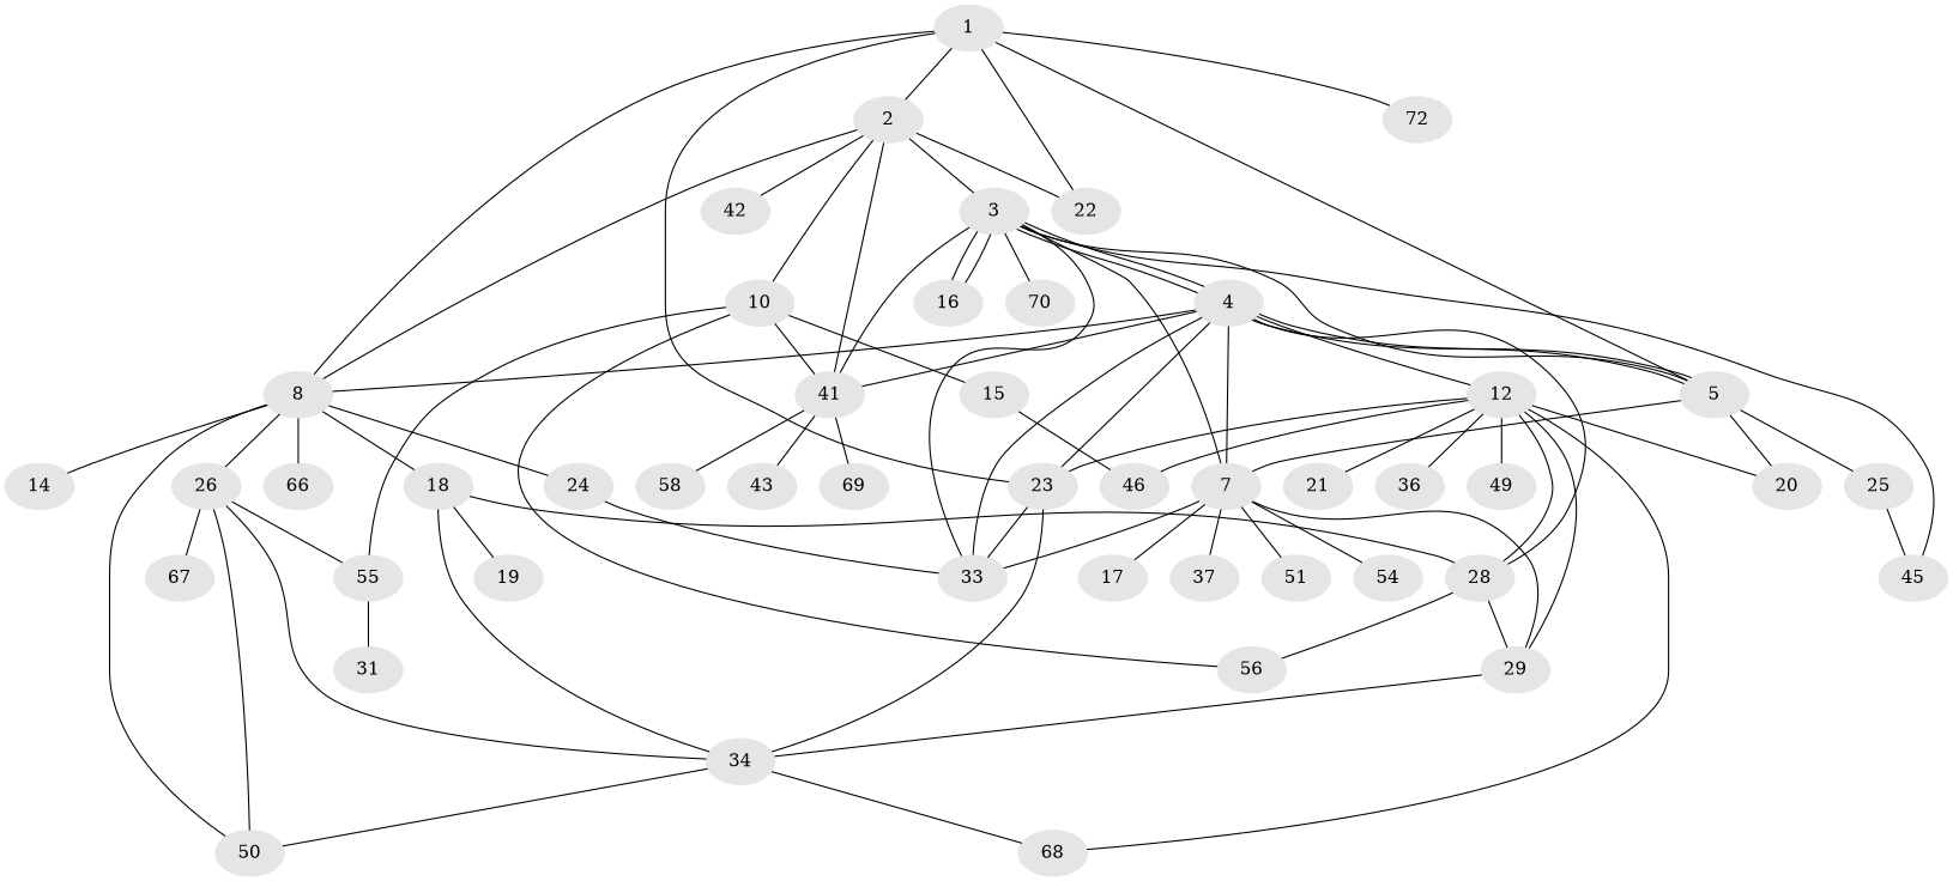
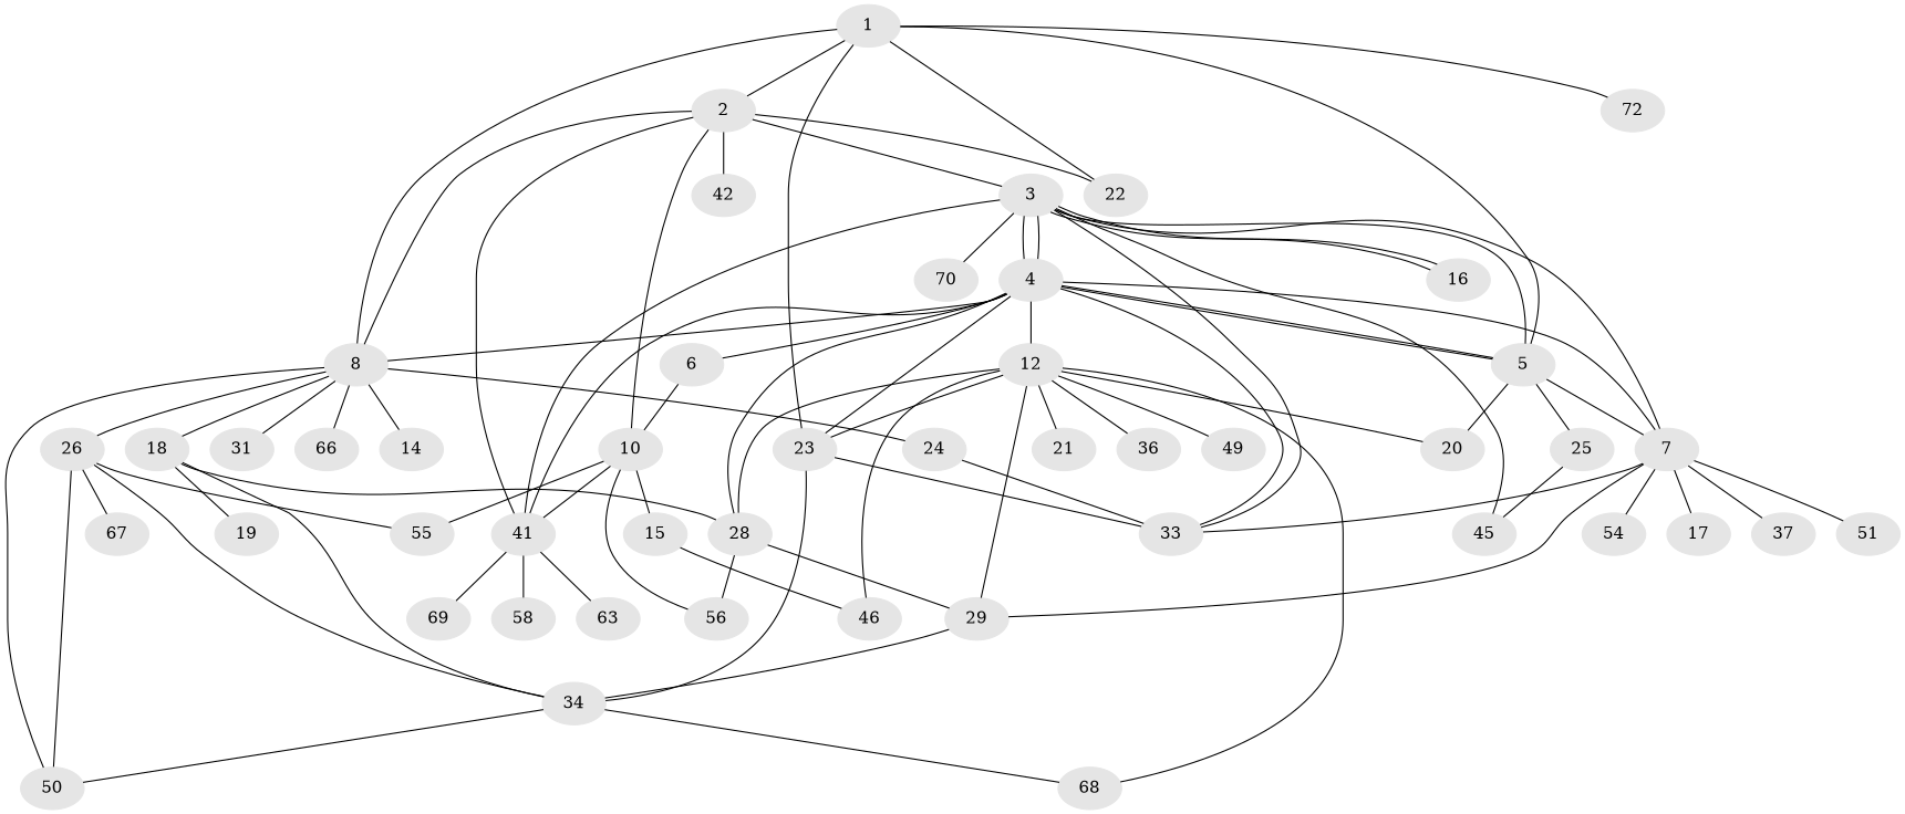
  graph {
    node [color=gray90 style=filled]
    1 [super="+9"]
    2 [super="+13"]
    5 [super="+48"]
    8 [super="+11"]
    22
    23 [super="+53"]
    n7 [label=72]
    3 [super="+30"]
    10 [super="+27"]
    41 [super="+43"]
    42
    7 [super="+38"]
    20
    25 [super="+62"]
    14
    18 [super="+49"]
    24 [super="+40"]
    26 [super="+32"]
    31 [super="+47"]
    50 [super="+61"]
    66
    33
    34 [super="+44"]
    4 [super="+65"]
    16
    45
    70
    15 [super="+64"]
    55
    56 [super="+59"]
    58
-   63 [label=43]
+   63
    69
+   6
    12 [super="+57"]
    28 [super="+35"]
    17
    29
    37
    51
    54
    21
    36 [super="+60"]
    n44 [label=49]
    46 [super="+71"]
    68
    19
    67
    1 -- 2
    1 -- 5
    1 -- 8
    1 -- 22
    1 -- 23
    1 -- n7
    2 -- 8
    2 -- 22
    2 -- 3 [weight=2]
    2 -- 10
    2 -- 41
    2 -- 42
    5 -- 7
    5 -- 20
    5 -- 25
    8 -- 14
    8 -- 18
    8 -- 24
    8 -- 26
-   55 -- 31
+   8 -- 31
    8 -- 50
    8 -- 66
    23 -- 33 [weight=2]
    23 -- 34
    3 -- 5
    3 -- 41
    3 -- 7
    3 -- 33
    3 -- 4
    3 -- 4
    3 -- 16
    3 -- 16
    3 -- 45
    3 -- 70
    10 -- 41
    10 -- 15
    10 -- 55
    10 -- 56
    41 -- 58
    41 -- 63
    41 -- 69
    7 -- 33
    7 -- 17
    7 -- 29
    7 -- 37
    7 -- 51
    7 -- 54
    25 -- 45
    18 -- 34
    18 -- 28 [weight=2]
    18 -- 19
    24 -- 33
    26 -- 50
    26 -- 34
    26 -- 55
    26 -- 67
    34 -- 50
    34 -- 68
    4 -- 5
    4 -- 5
    4 -- 8
    4 -- 23
    4 -- 41
    4 -- 7
    4 -- 33
+   4 -- 6
    4 -- 12
    4 -- 28
    15 -- 46
+   6 -- 10
    12 -- 23
    12 -- 20
    12 -- 28 [weight=2]
    12 -- 29
    12 -- 21
    12 -- 36
    12 -- n44
    12 -- 46
    12 -- 68
    28 -- 56
    28 -- 29
    29 -- 34
  }
